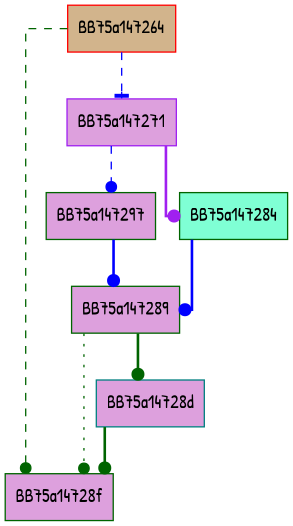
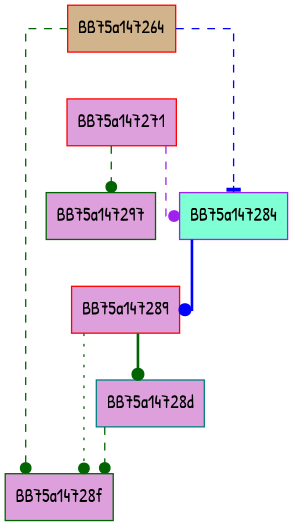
  digraph {
    fontname="Patrick Hand"
    splines=ortho
    node [color=red fillcolor=plum fontname="Patrick Hand" shape=box style=filled]
    edge [arrowhead=dot color=darkgreen fontname="Patrick Hand" style=dashed]
    BB75a147264 [fillcolor=tan]
    BB75a14728f [color=darkgreen]
-   BB75a147271 [color=purple]
+   BB75a147271
    BB75a147297 [color=darkgreen]
-   BB75a147284 [color=darkgreen fillcolor=aquamarine]
-   BB75a147289 [color=darkgreen]
+   BB75a147284 [color=purple fillcolor=aquamarine]
+   BB75a147289
    BB75a14728d [color=teal]
    BB75a147264 -> BB75a14728f
-   BB75a147264 -> BB75a147271 [arrowhead=tee color=blue]
-   BB75a147271 -> BB75a147297 [color=blue]
-   BB75a147271 -> BB75a147284 [color=purple style=bold]
-   BB75a147297 -> BB75a147289 [color=blue style=bold]
+   BB75a147264 -> BB75a147284 [arrowhead=tee color=blue]
+   BB75a147271 -> BB75a147297
+   BB75a147271 -> BB75a147284 [color=purple]
    BB75a147284 -> BB75a147289 [color=blue style=bold]
    BB75a147289 -> BB75a14728f [style=dotted]
    BB75a147289 -> BB75a14728d [style=bold]
-   BB75a14728d -> BB75a14728f [style=bold]
+   BB75a14728d -> BB75a14728f
  }
